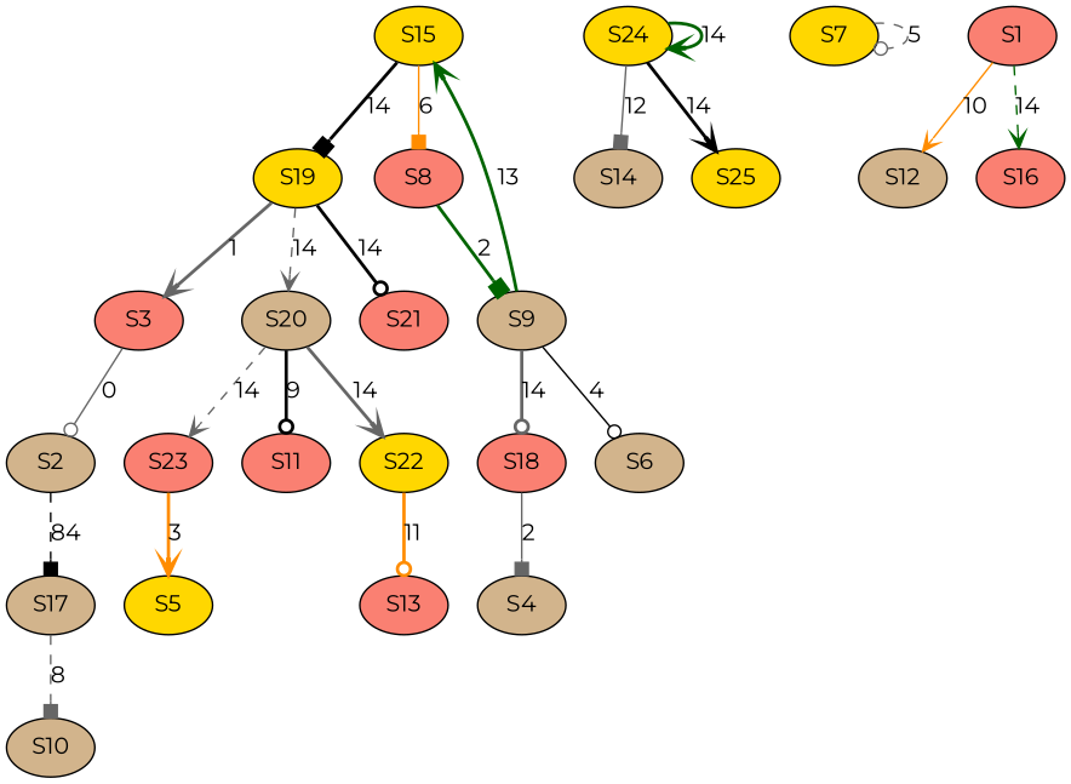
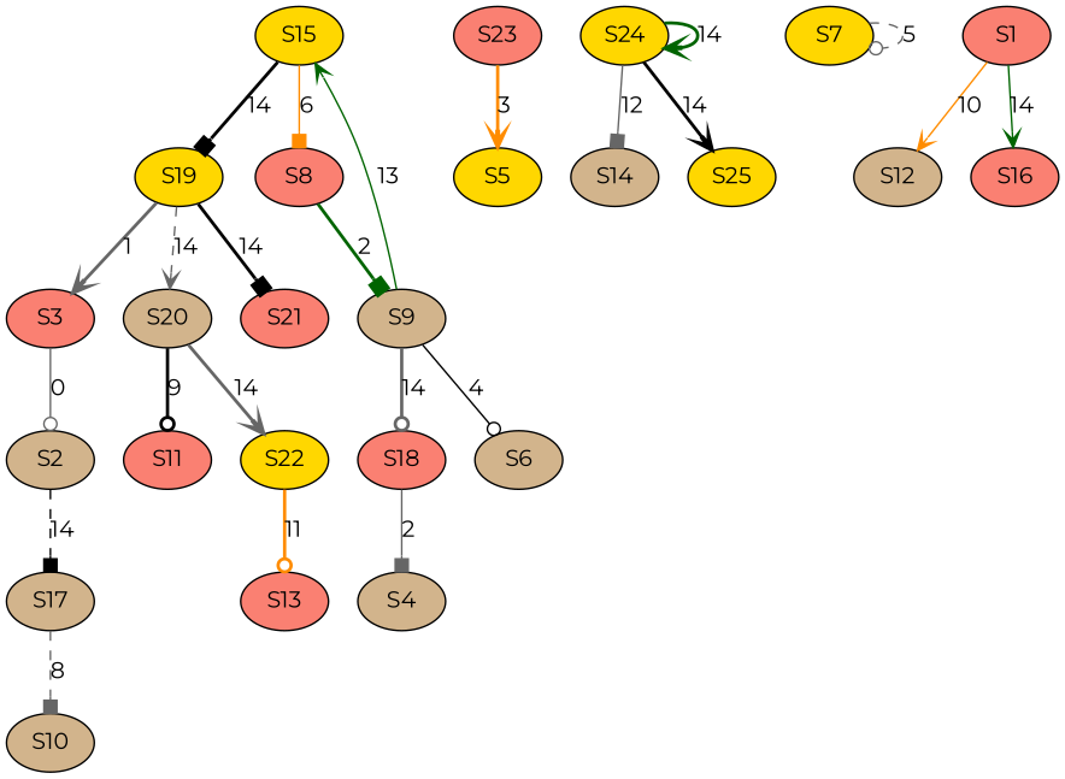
  strict digraph {
    fontname=Montserrat
    node [fillcolor=tan fontname=Montserrat style=filled]
    edge [arrowhead=vee color=gray40 fontname=Montserrat style=bold]
    S2
    S3 [fillcolor=salmon]
    S17
    S10
    S19 [fillcolor=gold]
    S20
    S21 [fillcolor=salmon]
    S23 [fillcolor=salmon]
    S11 [fillcolor=salmon]
    S22 [fillcolor=gold]
    S4
    S18 [fillcolor=salmon]
    S5 [fillcolor=gold]
    S14
    S6
    S7 [fillcolor=gold]
    S15 [fillcolor=gold]
    S8 [fillcolor=salmon]
    S9
    S13 [fillcolor=salmon]
    S12
    S1 [fillcolor=salmon]
    S16 [fillcolor=salmon]
    S24 [fillcolor=gold]
    S25 [fillcolor=gold]
-   S2 -> S17 [arrowhead=box color=black label=84 style=dashed]
+   S2 -> S17 [arrowhead=box color=black label=14 style=dashed]
    S3 -> S2 [arrowhead=odot label=0 style=solid]
    S17 -> S10 [arrowhead=box label=8 style=dashed]
    S19 -> S3 [label=1]
    S19 -> S20 [label=14 style=dashed]
-   S19 -> S21 [arrowhead=odot color=black label=14]
-   S20 -> S23 [label=14 style=dashed]
+   S19 -> S21 [arrowhead=box color=black label=14]
    S20 -> S11 [arrowhead=odot color=black label=9]
    S20 -> S22 [label=14]
    S23 -> S5 [color=darkorange label=3]
    S22 -> S13 [arrowhead=odot color=darkorange label=11]
    S18 -> S4 [arrowhead=box label=2 style=solid]
    S7 -> S7 [arrowhead=odot label=5 style=dashed]
    S15 -> S19 [arrowhead=box color=black label=14]
    S15 -> S8 [arrowhead=box color=darkorange label=6 style=solid]
    S8 -> S9 [arrowhead=box color=darkgreen label=2]
    S9 -> S18 [arrowhead=odot label=14]
    S9 -> S6 [arrowhead=odot color=black label=4 style=solid]
-   S9 -> S15 [color=darkgreen label=13]
+   S9 -> S15 [color=darkgreen label=13 style=solid]
    S1 -> S12 [color=darkorange label=10 style=solid]
-   S1 -> S16 [color=darkgreen label=14 style=dashed]
+   S1 -> S16 [color=darkgreen label=14 style=solid]
    S24 -> S14 [arrowhead=box label=12 style=solid]
    S24 -> S24 [color=darkgreen label=14]
    S24 -> S25 [color=black label=14]
  }
